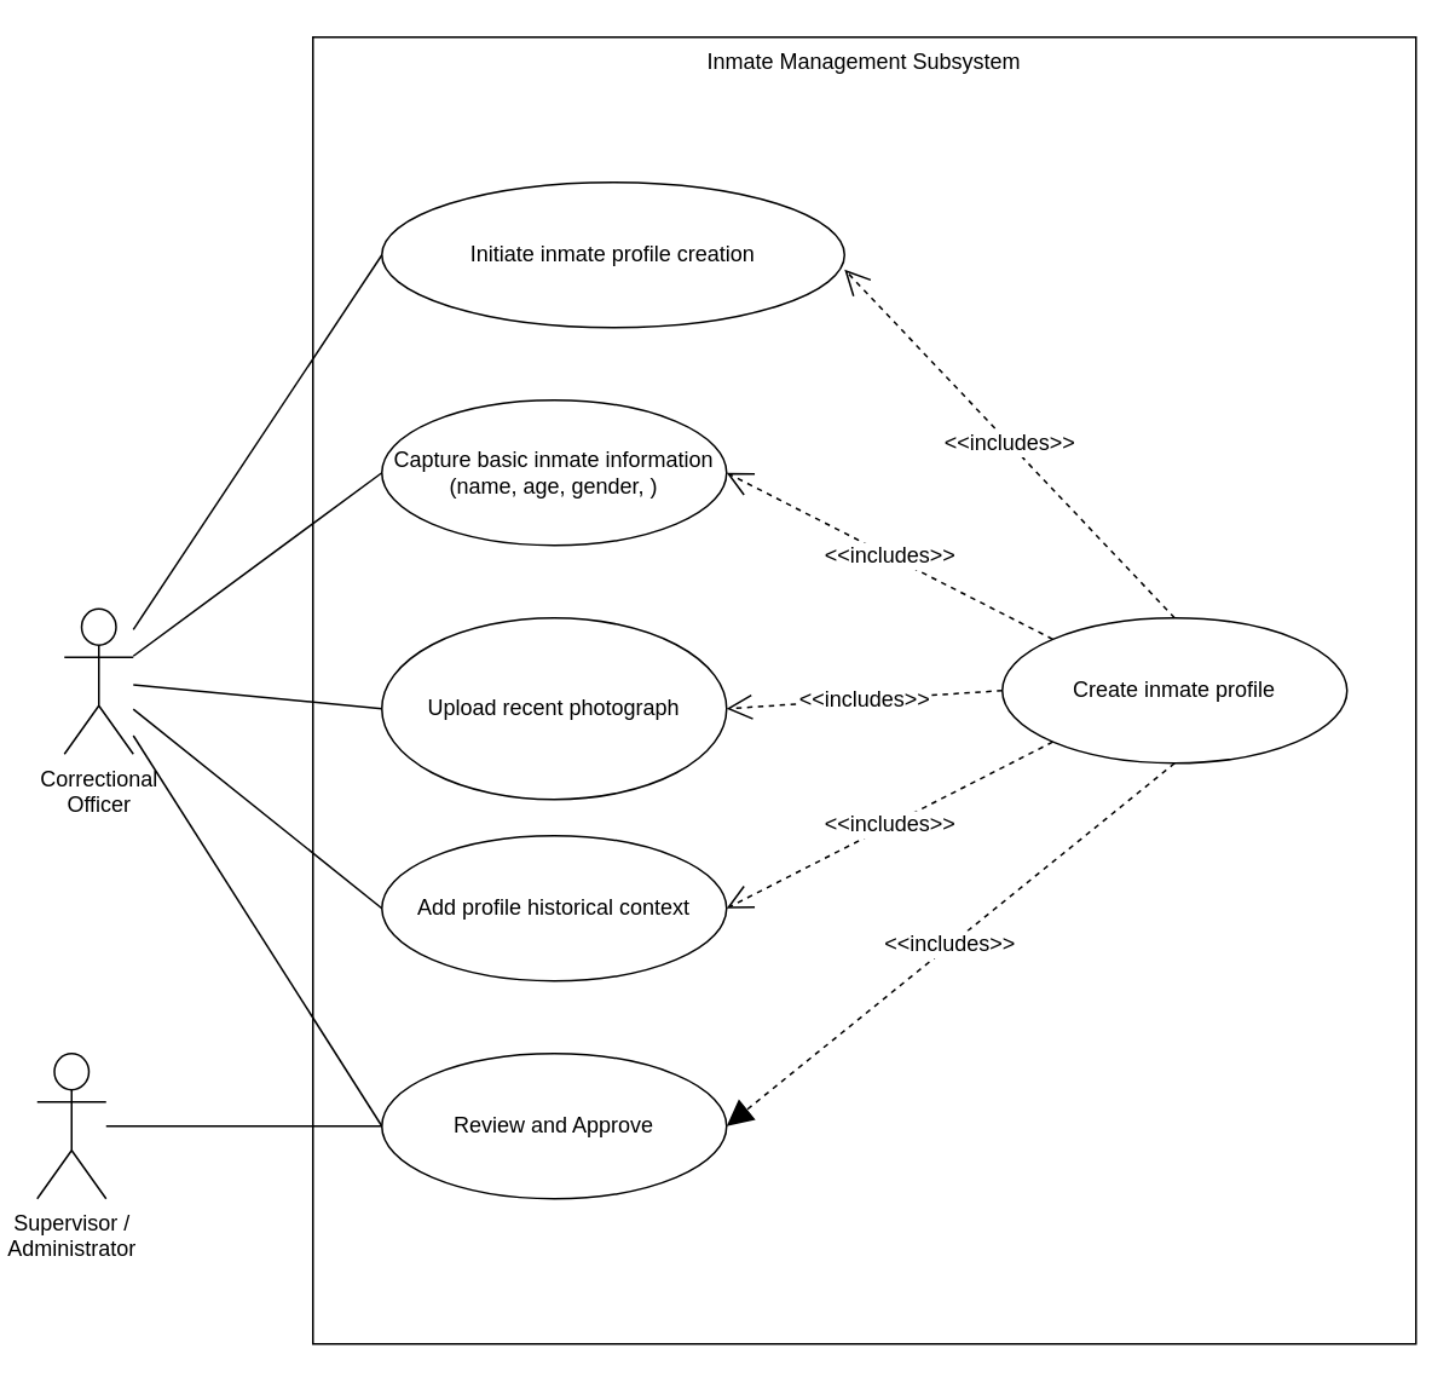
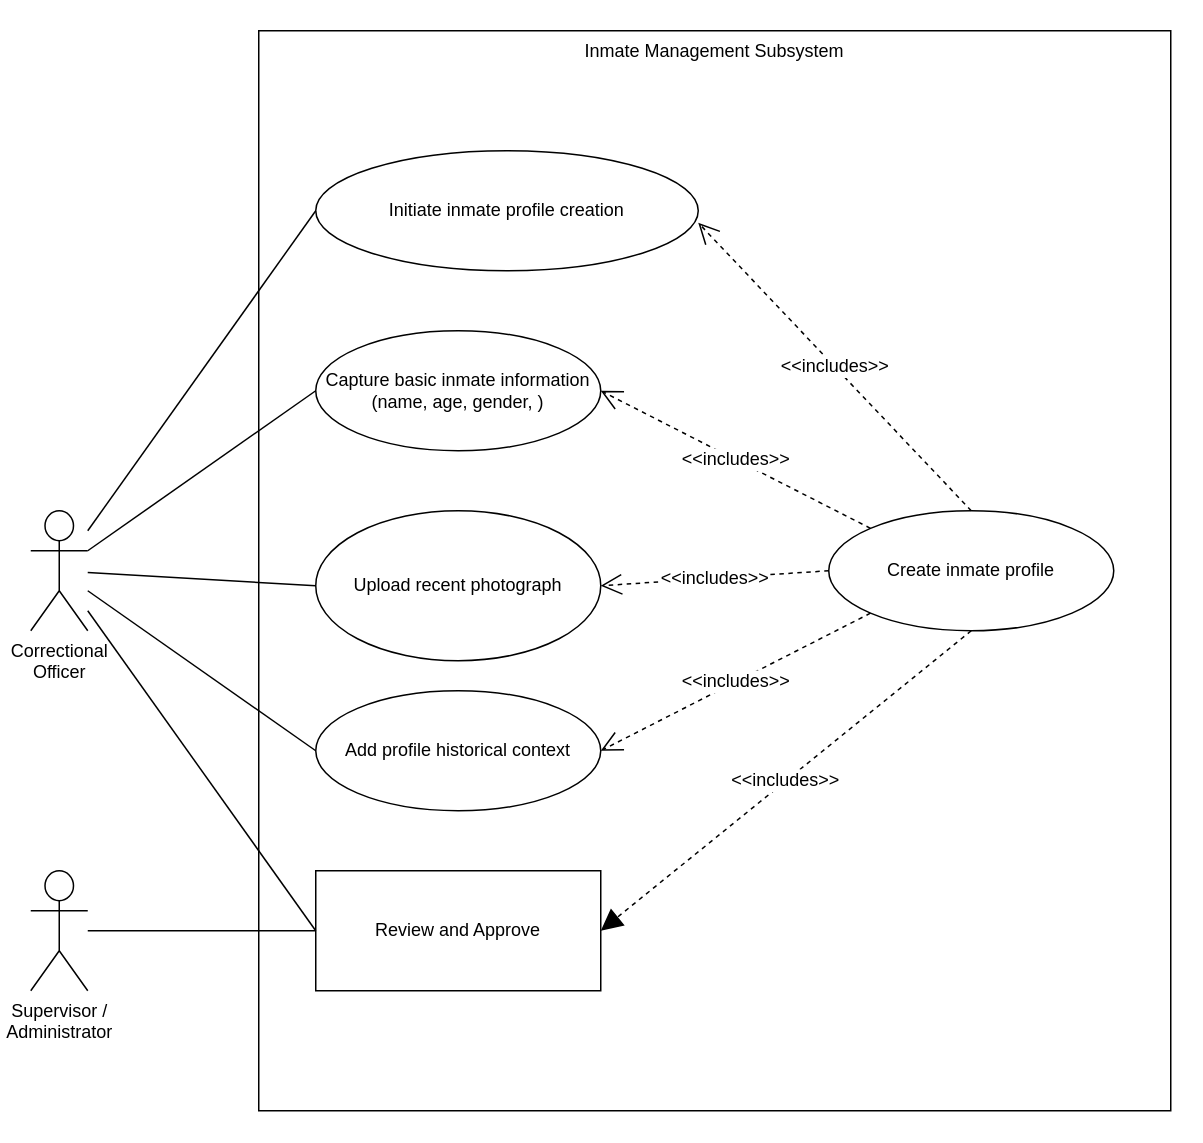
  <mxCell id="0" />
  <mxCell id="1" parent="0" />
  <mxCell id="2" value="" style="group;fontSize=12;" vertex="1" connectable="0" parent="1"><mxGeometry x="20" y="20" width="760" height="720" as="geometry" /></mxCell>
  <mxCell id="3" value="&lt;font style=&quot;font-size: 12px;&quot;&gt;Inmate Management Subsystem&lt;br style=&quot;font-size: 12px;&quot;&gt;&lt;/font&gt;" style="rounded=0;whiteSpace=wrap;html=1;align=center;verticalAlign=top;fillColor=none;fontSize=12;" vertex="1" parent="2"><mxGeometry x="152" width="608" height="720" as="geometry" /></mxCell>
- <mxCell id="4" value="&lt;font style=&quot;font-size: 12px;&quot;&gt;Correctional&lt;br style=&quot;font-size: 12px;&quot;&gt;Officer&lt;/font&gt;" style="shape=umlActor;verticalLabelPosition=bottom;verticalAlign=top;html=1;outlineConnect=0;fillColor=none;fontSize=12;" parent="2" vertex="1"><mxGeometry x="15" y="315" width="38" height="80" as="geometry" /></mxCell>
+ <mxCell id="4" value="&lt;font style=&quot;font-size: 12px;&quot;&gt;Correctional&lt;br style=&quot;font-size: 12px;&quot;&gt;Officer&lt;/font&gt;" style="shape=umlActor;verticalLabelPosition=bottom;verticalAlign=top;html=1;outlineConnect=0;fillColor=none;fontSize=12;" parent="2" vertex="1"><mxGeometry y="320" width="38" height="80" as="geometry" /></mxCell>
  <mxCell id="5" value="Initiate inmate profile creation" style="ellipse;whiteSpace=wrap;html=1;fontSize=12;fillColor=none;strokeColor=default;" parent="2" vertex="1"><mxGeometry x="190" y="80" width="255" height="80" as="geometry" /></mxCell>
  <mxCell id="6" value="Capture basic inmate information (name, age, gender, )" style="ellipse;whiteSpace=wrap;html=1;fontSize=12;fillColor=none;" vertex="1" parent="2"><mxGeometry x="190" y="200" width="190" height="80" as="geometry" /></mxCell>
  <mxCell id="7" value="Upload recent photograph" style="ellipse;whiteSpace=wrap;html=1;fontSize=12;fillColor=none;" vertex="1" parent="2"><mxGeometry x="190" y="320" width="190" height="100" as="geometry" /></mxCell>
  <mxCell id="8" value="Add profile historical context" style="ellipse;whiteSpace=wrap;html=1;fontSize=12;fillColor=none;" vertex="1" parent="2"><mxGeometry x="190" y="440" width="190" height="80" as="geometry" /></mxCell>
- <mxCell id="9" value="Review and Approve" style="ellipse;whiteSpace=wrap;html=1;fontSize=12;fillColor=none;" vertex="1" parent="2"><mxGeometry x="190" y="560" width="190" height="80" as="geometry" /></mxCell>
+ <mxCell id="9" value="Review and Approve" style="whiteSpace=wrap;html=1;fontSize=12;fillColor=none;rounded=0;" vertex="1" parent="2"><mxGeometry x="190" y="560" width="190" height="80" as="geometry" /></mxCell>
  <mxCell id="10" value="Create inmate profile" style="ellipse;whiteSpace=wrap;html=1;fontSize=12;fillColor=none;" vertex="1" parent="2"><mxGeometry x="532" y="320" width="190" height="80" as="geometry" /></mxCell>
  <mxCell id="11" value="&amp;lt;&amp;lt;includes&amp;gt;&amp;gt;" style="endArrow=block;endSize=12;dashed=1;html=1;rounded=0;exitX=0.5;exitY=1;exitDx=0;exitDy=0;entryX=1;entryY=0.5;entryDx=0;entryDy=0;fontSize=12;" edge="1" parent="2" source="10" target="9"><mxGeometry width="160" relative="1" as="geometry"><mxPoint x="266" y="500" as="sourcePoint" /><mxPoint x="570" y="500" as="targetPoint" /></mxGeometry></mxCell>
  <mxCell id="12" value="&amp;lt;&amp;lt;includes&amp;gt;&amp;gt;" style="endArrow=open;endSize=12;dashed=1;html=1;rounded=0;exitX=0;exitY=1;exitDx=0;exitDy=0;entryX=1;entryY=0.5;entryDx=0;entryDy=0;fontSize=12;" edge="1" parent="2" source="10" target="8"><mxGeometry width="160" relative="1" as="geometry"><mxPoint x="627" y="440" as="sourcePoint" /><mxPoint x="418" y="630" as="targetPoint" /></mxGeometry></mxCell>
  <mxCell id="13" value="&amp;lt;&amp;lt;includes&amp;gt;&amp;gt;" style="endArrow=open;endSize=12;dashed=1;html=1;rounded=0;exitX=0;exitY=0.5;exitDx=0;exitDy=0;entryX=1;entryY=0.5;entryDx=0;entryDy=0;fontSize=12;" edge="1" parent="2" source="10" target="7"><mxGeometry width="160" relative="1" as="geometry"><mxPoint x="646" y="460" as="sourcePoint" /><mxPoint x="437" y="650" as="targetPoint" /></mxGeometry></mxCell>
  <mxCell id="14" value="&amp;lt;&amp;lt;includes&amp;gt;&amp;gt;" style="endArrow=open;endSize=12;dashed=1;html=1;rounded=0;exitX=0;exitY=0;exitDx=0;exitDy=0;entryX=1;entryY=0.5;entryDx=0;entryDy=0;fontSize=12;" edge="1" parent="2" source="10" target="6"><mxGeometry width="160" relative="1" as="geometry"><mxPoint x="665" y="480" as="sourcePoint" /><mxPoint x="456" y="670" as="targetPoint" /></mxGeometry></mxCell>
  <mxCell id="15" value="&amp;lt;&amp;lt;includes&amp;gt;&amp;gt;" style="endArrow=open;endSize=12;dashed=1;html=1;rounded=0;exitX=0.5;exitY=0;exitDx=0;exitDy=0;entryX=1;entryY=0.6;entryDx=0;entryDy=0;entryPerimeter=0;fontSize=12;" edge="1" parent="2" source="10" target="5"><mxGeometry width="160" relative="1" as="geometry"><mxPoint x="684" y="500" as="sourcePoint" /><mxPoint x="475" y="690" as="targetPoint" /></mxGeometry></mxCell>
  <mxCell id="16" value="" style="endArrow=none;html=1;rounded=0;exitX=0;exitY=0.5;exitDx=0;exitDy=0;fontSize=12;" edge="1" parent="2" source="5" target="4"><mxGeometry width="50" height="50" relative="1" as="geometry"><mxPoint x="-19" y="700" as="sourcePoint" /><mxPoint x="76" y="600" as="targetPoint" /></mxGeometry></mxCell>
  <mxCell id="17" value="" style="endArrow=none;html=1;rounded=0;exitX=0;exitY=0.5;exitDx=0;exitDy=0;fontSize=12;" edge="1" parent="2" source="6" target="4"><mxGeometry width="50" height="50" relative="1" as="geometry"><mxPoint x="209" y="150" as="sourcePoint" /><mxPoint x="95" y="322" as="targetPoint" /></mxGeometry></mxCell>
  <mxCell id="18" value="" style="endArrow=none;html=1;rounded=0;exitX=0;exitY=0.5;exitDx=0;exitDy=0;fontSize=12;" edge="1" parent="2" source="7" target="4"><mxGeometry width="50" height="50" relative="1" as="geometry"><mxPoint x="228" y="170" as="sourcePoint" /><mxPoint x="114" y="342" as="targetPoint" /></mxGeometry></mxCell>
  <mxCell id="19" value="" style="endArrow=none;html=1;rounded=0;exitX=0;exitY=0.5;exitDx=0;exitDy=0;fontSize=12;" edge="1" parent="2" source="8" target="4"><mxGeometry width="50" height="50" relative="1" as="geometry"><mxPoint x="247" y="190" as="sourcePoint" /><mxPoint x="133" y="362" as="targetPoint" /></mxGeometry></mxCell>
  <mxCell id="20" value="" style="endArrow=none;html=1;rounded=0;exitX=0;exitY=0.5;exitDx=0;exitDy=0;fontSize=12;" edge="1" parent="2" source="9" target="4"><mxGeometry width="50" height="50" relative="1" as="geometry"><mxPoint x="266" y="210" as="sourcePoint" /><mxPoint x="152" y="382" as="targetPoint" /></mxGeometry></mxCell>
  <mxCell id="21" value="&lt;span style=&quot;font-size: 12px;&quot;&gt;Supervisor /&lt;br style=&quot;font-size: 12px;&quot;&gt;Administrator&lt;/span&gt;" style="shape=umlActor;verticalLabelPosition=bottom;verticalAlign=top;html=1;outlineConnect=0;fillColor=none;fontSize=12;" vertex="1" parent="2"><mxGeometry y="560" width="38" height="80" as="geometry" /></mxCell>
  <mxCell id="22" value="" style="endArrow=none;html=1;rounded=0;exitX=0;exitY=0.5;exitDx=0;exitDy=0;fontSize=12;" edge="1" parent="2" source="9" target="21"><mxGeometry width="50" height="50" relative="1" as="geometry"><mxPoint x="570" y="900" as="sourcePoint" /><mxPoint x="456" y="1072" as="targetPoint" /></mxGeometry></mxCell>
